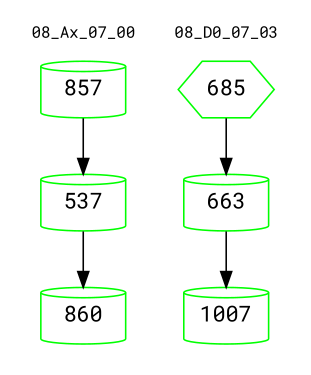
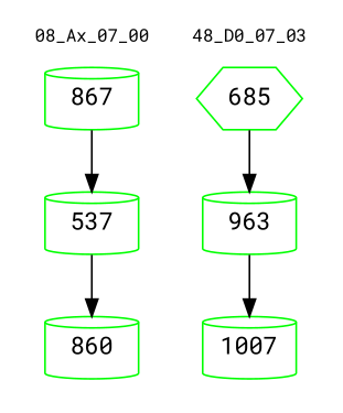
  digraph {
    fontname="Roboto Mono"
    node [color=green fontname="Roboto Mono" shape=cylinder]
    edge [color=black fontname="Roboto Mono"]
-   n1 [label=857]
+   n1 [label=867]
    n2 [label=537]
    n3 [label=860]
    n4 [label=685 shape=hexagon]
-   n5 [label=663]
+   n5 [label=963]
    n6 [label=1007]
    subgraph cluster_1 {
      color=white
      fontsize=10
      label="08_Ax_07_00"
      n1
      n2
      n3
    }
    subgraph cluster_2 {
      color=white
      fontsize=10
-     label="08_D0_07_03"
+     label="48_D0_07_03"
      n4
      n5
      n6
    }
    n1 -> n2
    n2 -> n3
    n4 -> n5
    n5 -> n6
  }
